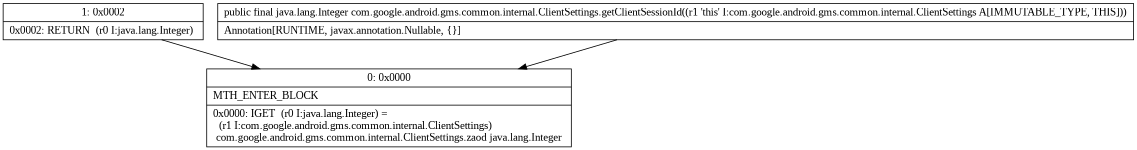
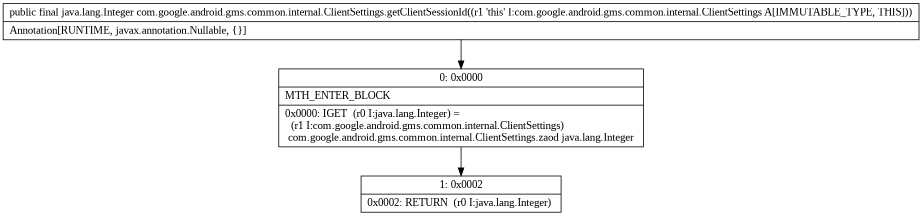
  digraph {
    fontname="Liberation Serif"
    node [shape=record fontname="Liberation Serif"]
    edge [fontname="Liberation Serif"]
    n1 [label="{0\:\ 0x0000|MTH_ENTER_BLOCK\l|0x0000: IGET  (r0 I:java.lang.Integer) = \l  (r1 I:com.google.android.gms.common.internal.ClientSettings)\l com.google.android.gms.common.internal.ClientSettings.zaod java.lang.Integer \l}"]
    n2 [label="{1\:\ 0x0002|0x0002: RETURN  (r0 I:java.lang.Integer) \l}"]
    n3 [label="{public final java.lang.Integer com.google.android.gms.common.internal.ClientSettings.getClientSessionId((r1 'this' I:com.google.android.gms.common.internal.ClientSettings A[IMMUTABLE_TYPE, THIS]))  | Annotation[RUNTIME, javax.annotation.Nullable, \{\}]\l}"]
-   n2 -> n1
+   n1 -> n2
    n3 -> n1
  }
